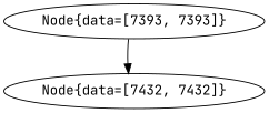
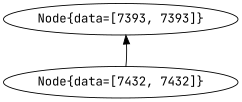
  digraph {
    fontname="JetBrains Mono"
    node [fontname="JetBrains Mono"]
    n1 [label="Node{data=[7393, 7393]}"]
    n2 [label="Node{data=[7432, 7432]}"]
-   n1 -> n2 [fontname="JetBrains Mono"]
+   n2 -> n1 [fontname="JetBrains Mono"]
  }
